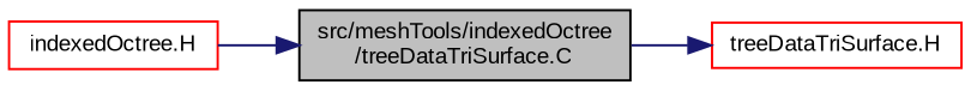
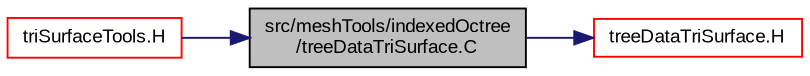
  digraph {
    fontname="Liberation Sans"
    rankdir=LR
    node [color=red fontname="Liberation Sans" fontsize=10 shape=record]
    edge [color=midnightblue fontname="Liberation Sans" fontsize=10 labelfontname=FreeSans labelfontsize=10 style=solid]
    n1 [color=black fillcolor=grey75 fontcolor=black height=0.2 label="src/meshTools/indexedOctree\l/treeDataTriSurface.C" style=filled width=0.4]
    n2 [height=0.2 label="treeDataTriSurface.H" width=0.4]
-   n3 [height=0.2 label="indexedOctree.H" width=0.4]
+   n3 [height=0.2 label="triSurfaceTools.H" width=0.4]
    n1 -> n2
    n3 -> n1
  }
